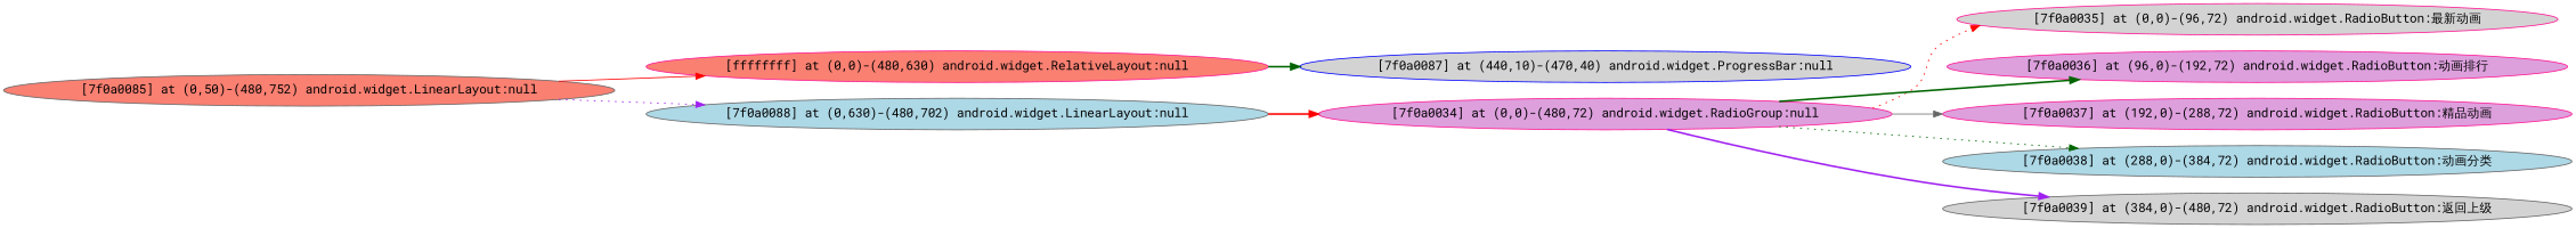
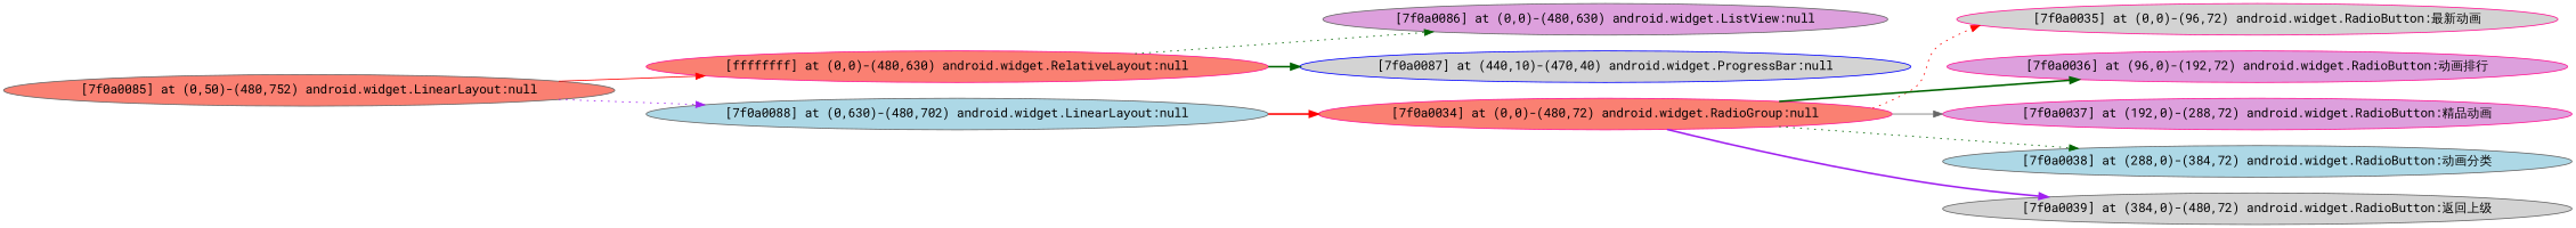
  strict digraph {
    fontname="Roboto Mono"
    rankdir=LR
    node [color=gray40 fillcolor=plum fontname="Roboto Mono" style=filled]
    edge [color=darkgreen fontname="Roboto Mono" style=dotted]
    n1 [fillcolor=salmon label="[7f0a0085] at (0,50)-(480,752) android.widget.LinearLayout:null"]
    n2 [color=deeppink fillcolor=salmon label="[ffffffff] at (0,0)-(480,630) android.widget.RelativeLayout:null"]
    n3 [fillcolor=lightblue label="[7f0a0088] at (0,630)-(480,702) android.widget.LinearLayout:null"]
+   n4 [label="[7f0a0086] at (0,0)-(480,630) android.widget.ListView:null"]
    n5 [color=blue fillcolor=lightgrey label="[7f0a0087] at (440,10)-(470,40) android.widget.ProgressBar:null"]
-   n6 [color=deeppink label="[7f0a0034] at (0,0)-(480,72) android.widget.RadioGroup:null"]
+   n6 [color=deeppink fillcolor=salmon label="[7f0a0034] at (0,0)-(480,72) android.widget.RadioGroup:null"]
    n7 [color=deeppink fillcolor=lightgrey label="[7f0a0035] at (0,0)-(96,72) android.widget.RadioButton:最新动画"]
    n8 [color=deeppink label="[7f0a0036] at (96,0)-(192,72) android.widget.RadioButton:动画排行"]
    n9 [color=deeppink label="[7f0a0037] at (192,0)-(288,72) android.widget.RadioButton:精品动画"]
    n10 [fillcolor=lightblue label="[7f0a0038] at (288,0)-(384,72) android.widget.RadioButton:动画分类"]
    n11 [fillcolor=lightgrey label="[7f0a0039] at (384,0)-(480,72) android.widget.RadioButton:返回上级"]
    n1 -> n2 [color=red style=solid]
    n1 -> n3 [color=purple]
+   n2 -> n4
    n2 -> n5 [style=bold]
    n3 -> n6 [color=red style=bold]
    n6 -> n7 [color=red]
    n6 -> n8 [style=bold]
    n6 -> n9 [color=gray40 style=solid]
    n6 -> n10
    n6 -> n11 [color=purple style=bold]
  }
